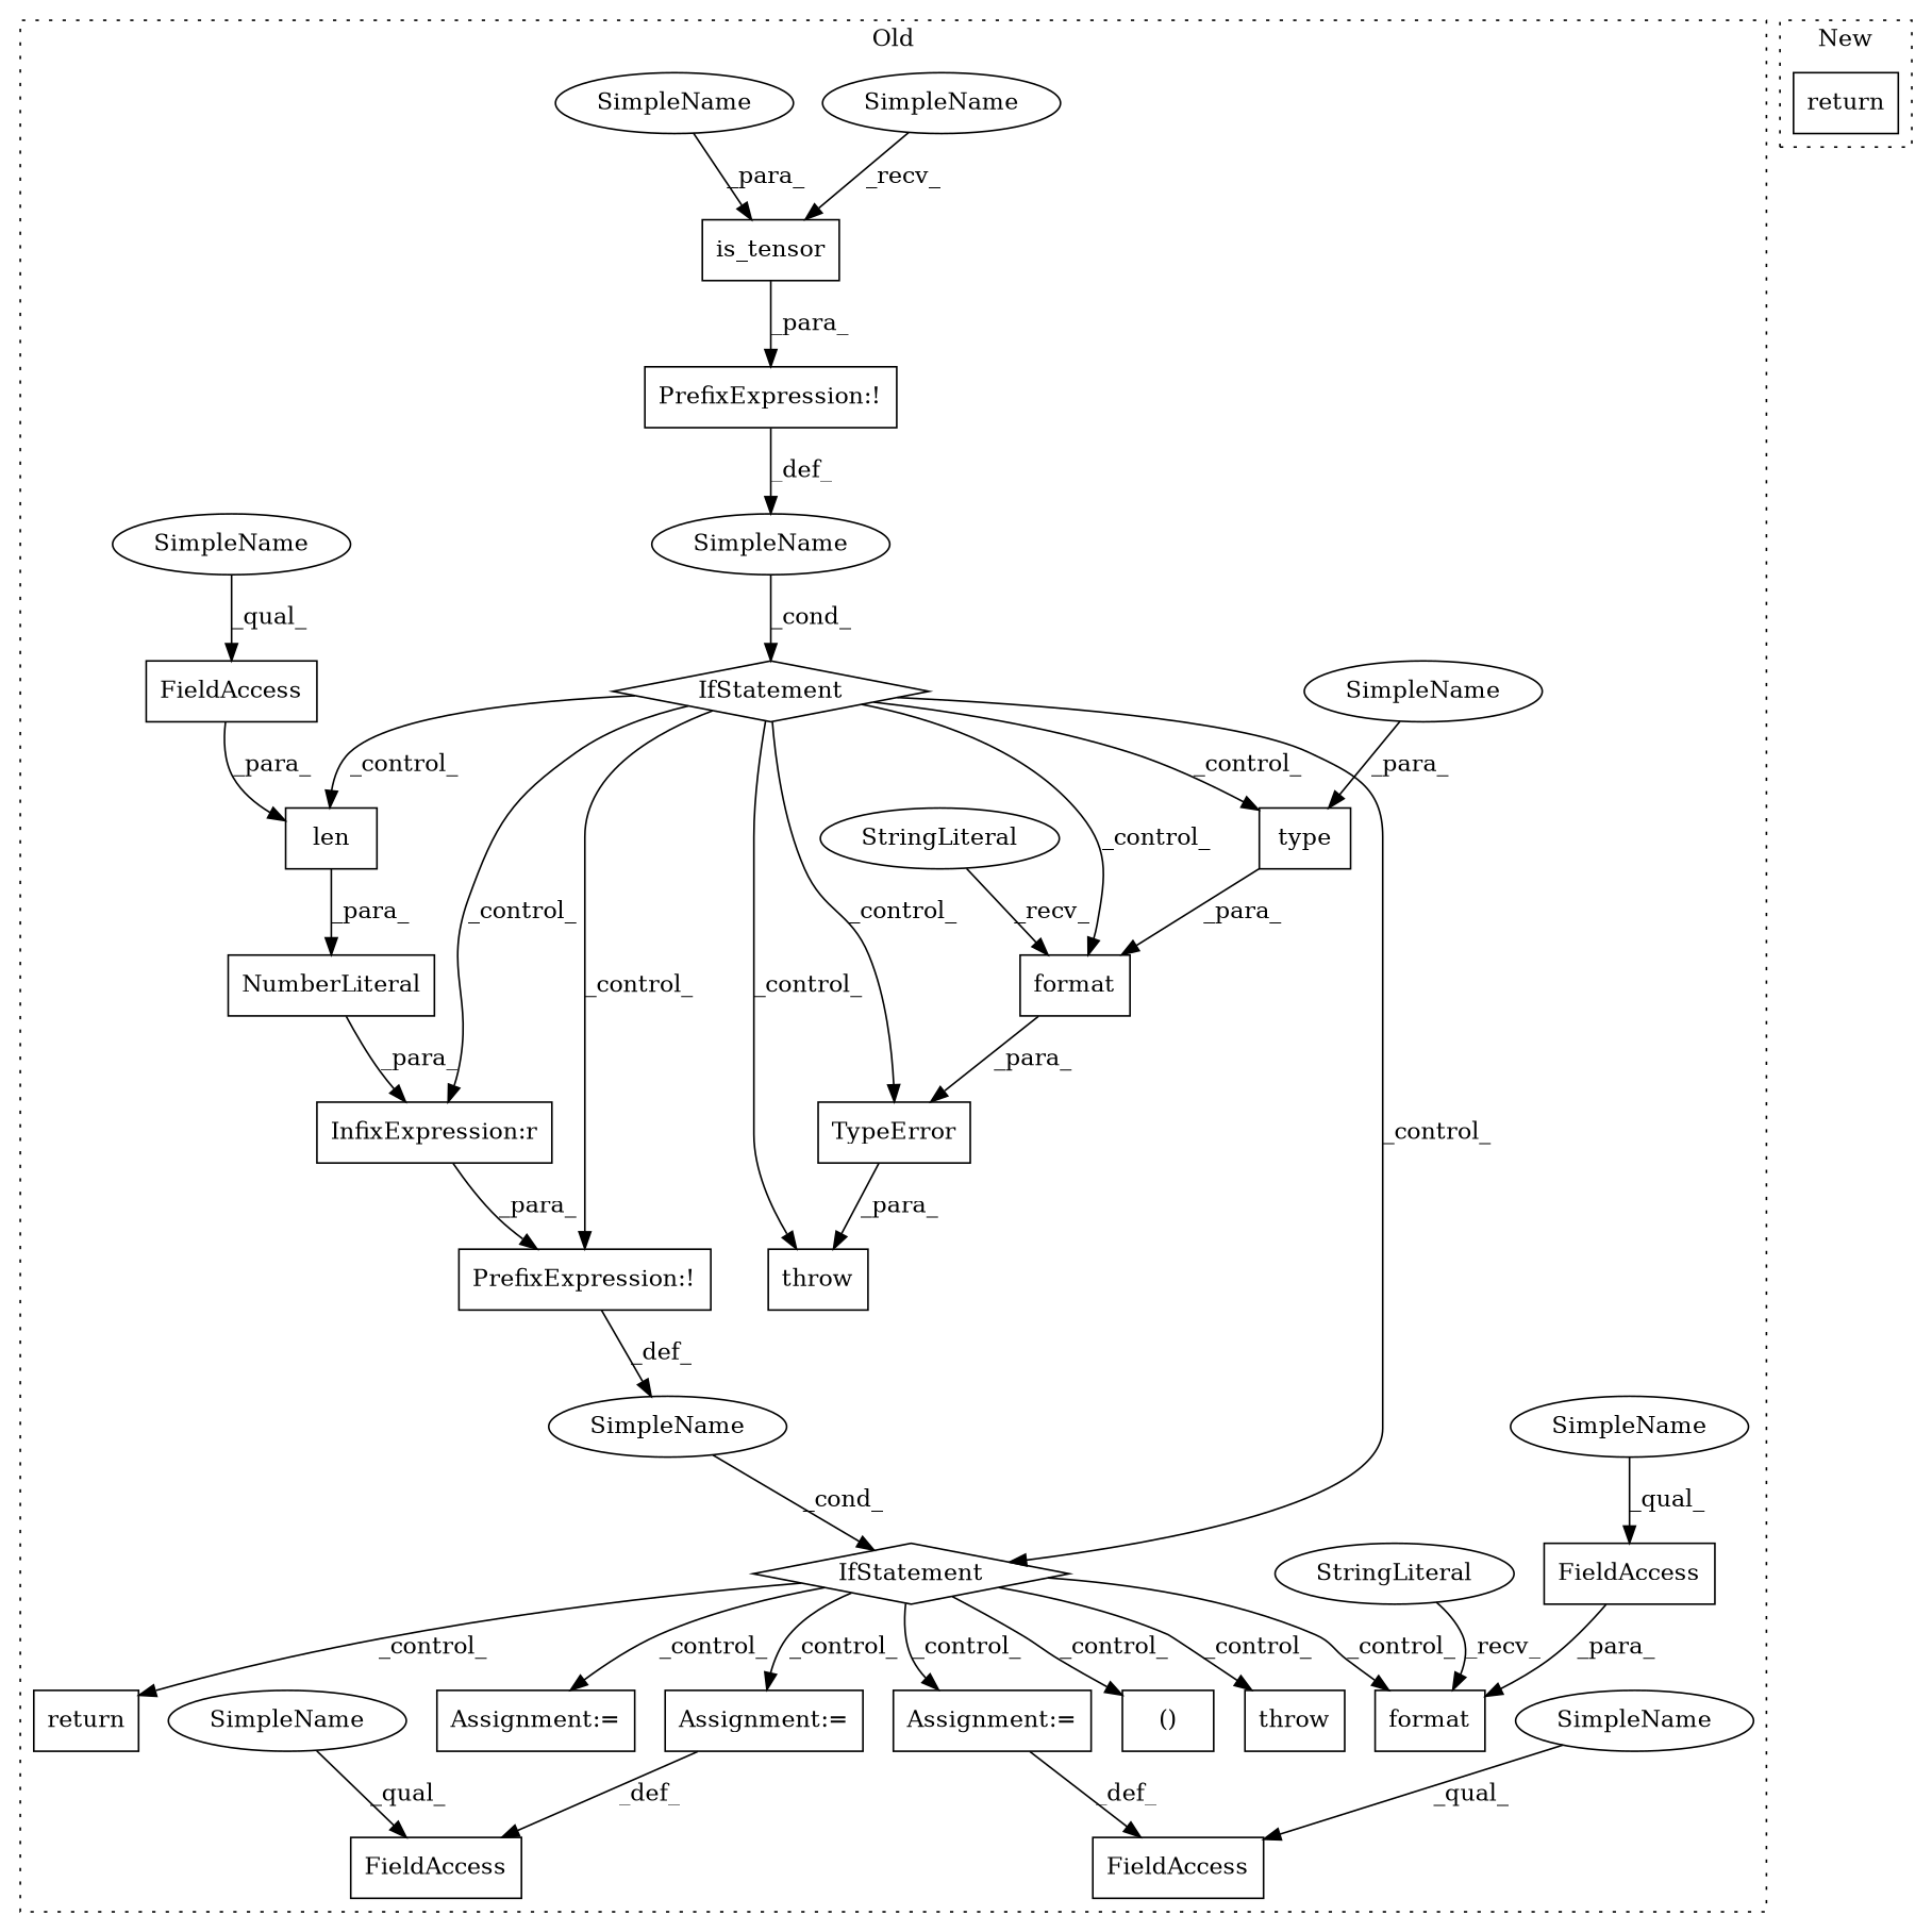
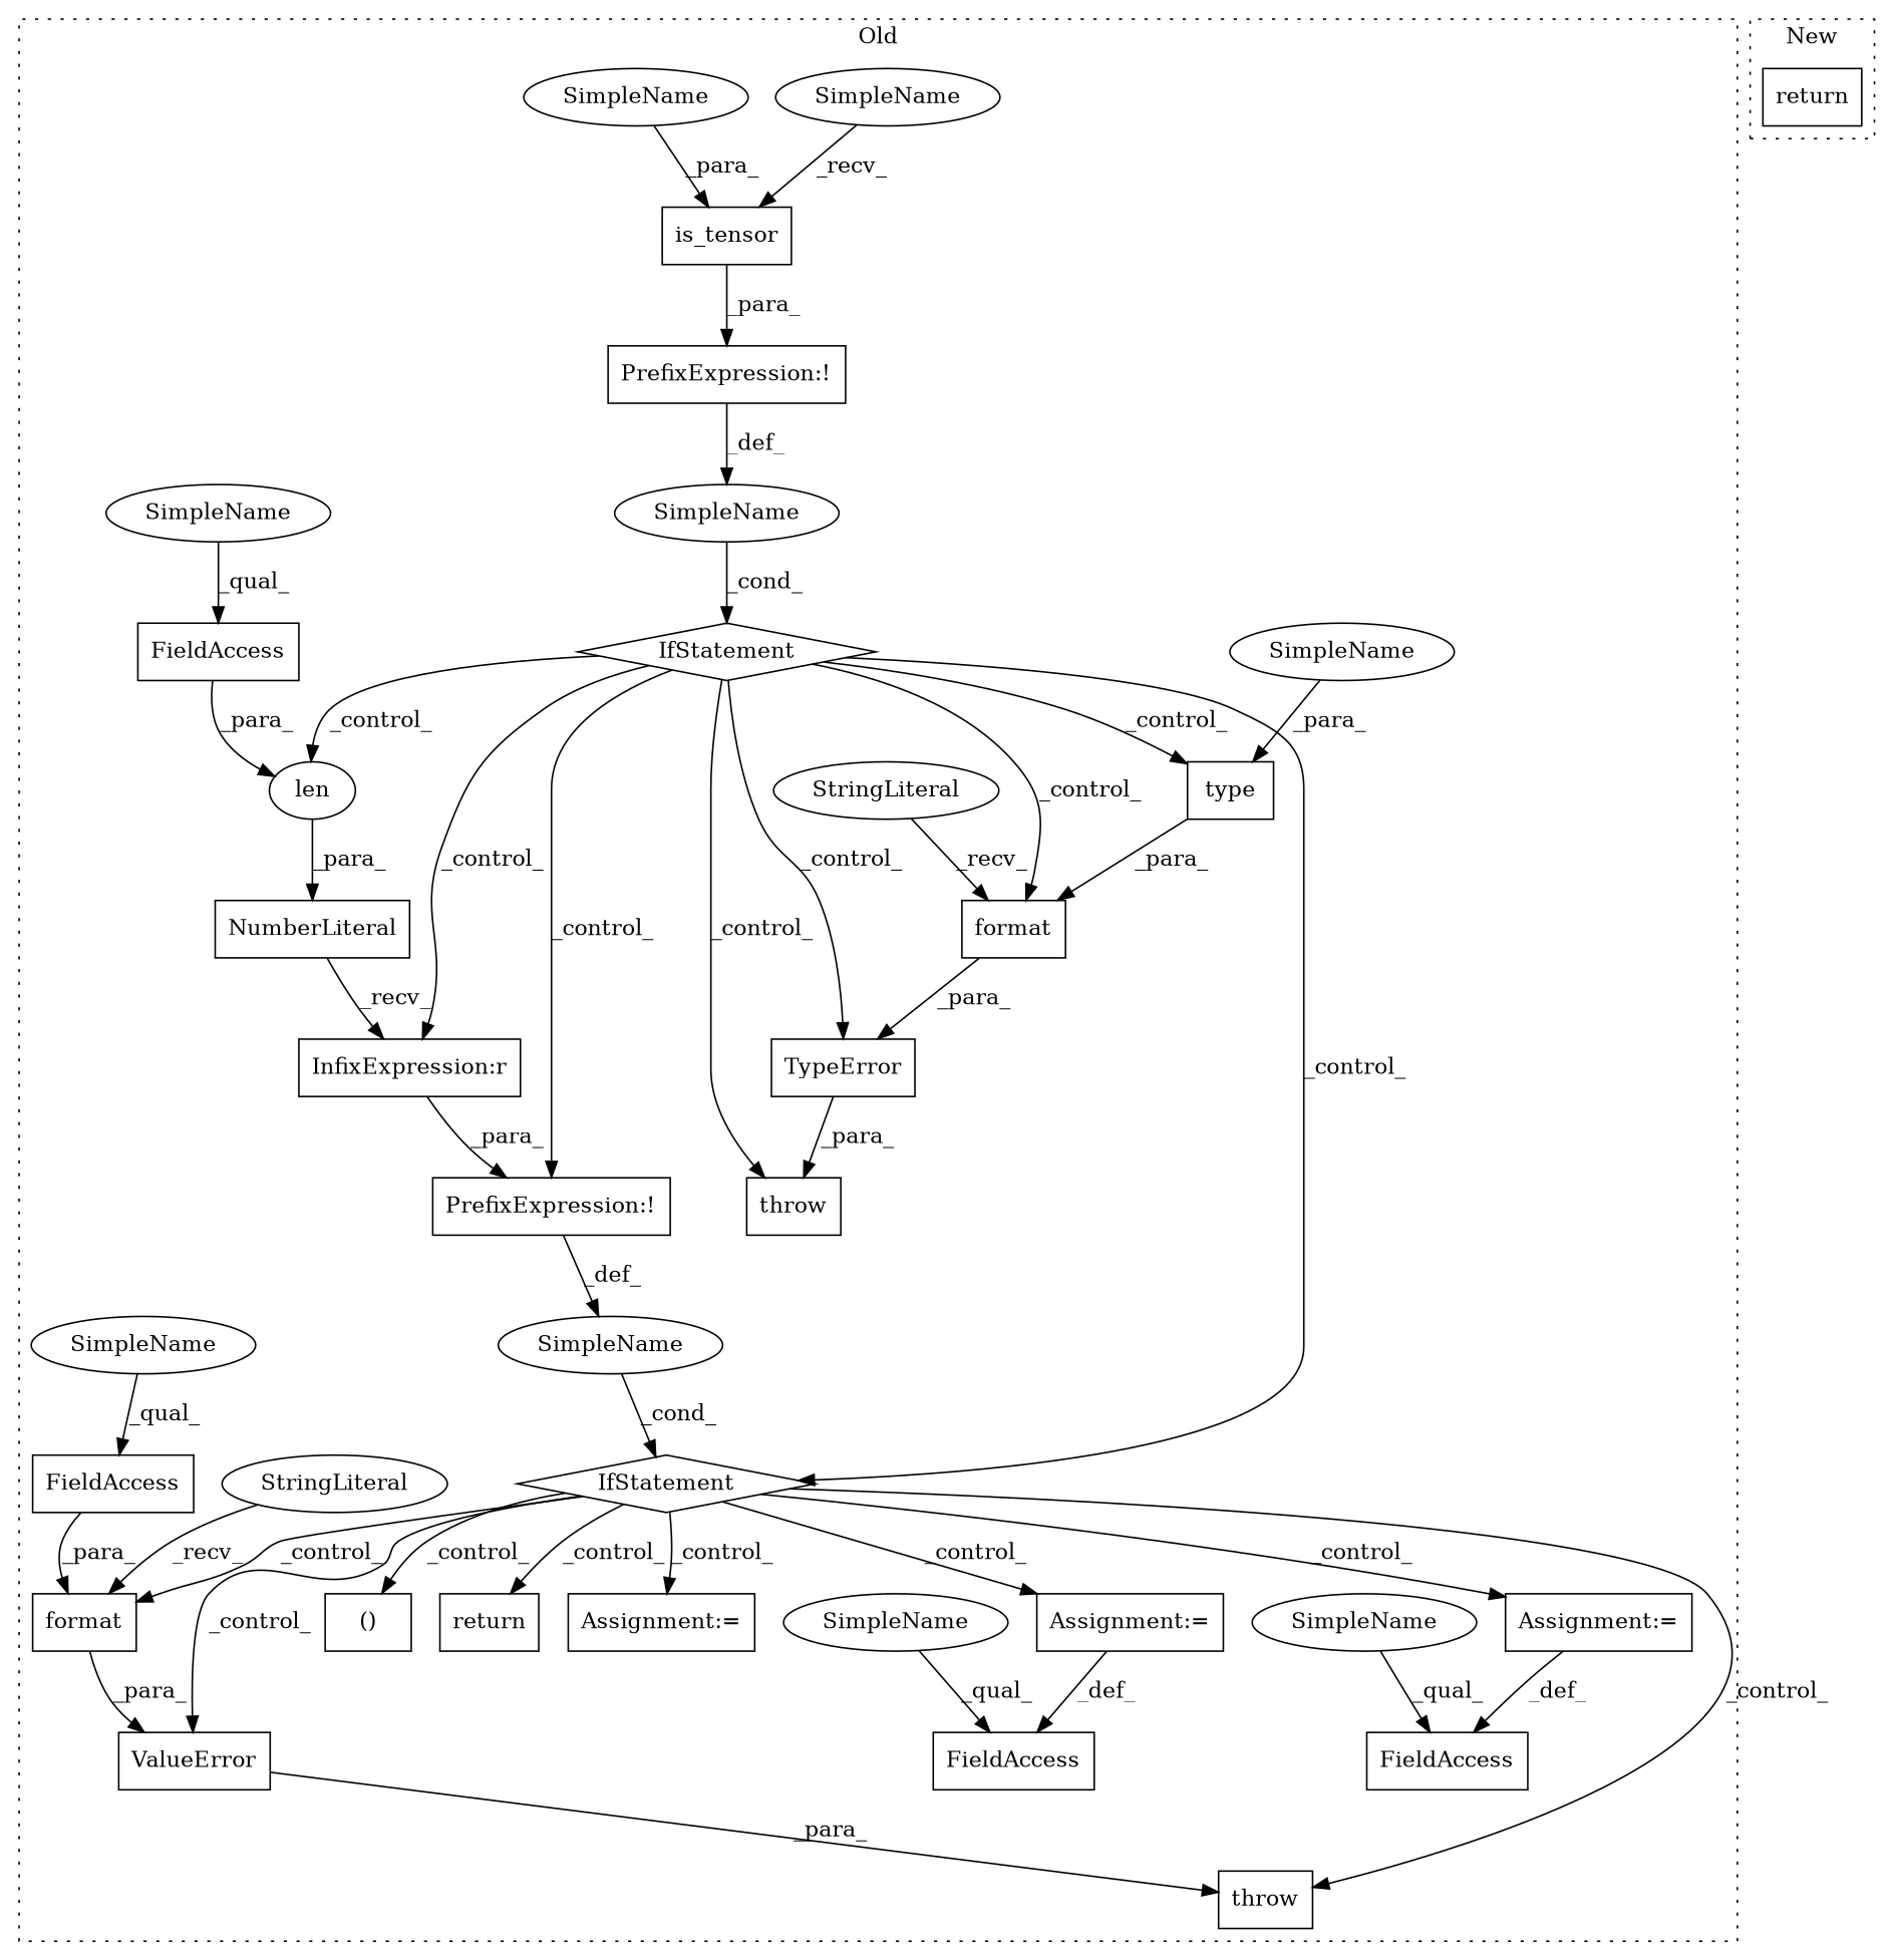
  digraph {
    node [a=42 l=5 shape=box]
-   n1 [a=32 l="4,1" label=len s="4209,4224"]
+   n1 [a=32 l="4,1" label=len s="4209,4224" shape=ellipse]
    n2 [a=27 l=4 label="InfixExpression:r" s=4225]
    n3 [a=25 l="4,2" label=IfStatement s="4203,4231" shape=diamond]
    n4 [a=34 l=1 label=NumberLiteral s=4229]
    n5 [a=7 l=1 label="Assignment:=" s=4592]
    n6 [label=SimpleName shape=ellipse l=""]
    n7 [a=7 l=1 label="Assignment:=" s=4410]
    n8 [a=22 l=11 label=FieldAccess s=4213]
    n9 [a=106 l=59 label="()" s=4513]
    n10 [a=7 l=1 label="Assignment:=" s=4352]
+   n11 [a=32 l="11,1" label=ValueError s="4247,4327"]
    n12 [a=53 l=6 label=throw s=4241]
    n13 [a=32 l="10,1" label=is_tensor s="4086,4101"]
    n14 [a=32 l="5,1" label=type s="4178,4188"]
    n15 [a=22 l=12 label=FieldAccess s=4398]
    n16 [a=38 l=1 label="PrefixExpression:!" s=4079]
    n17 [a=38 l=1 label="PrefixExpression:!" s=4207]
    n18 [a=32 l="7,1" label=format s="4171,4189"]
    n19 [a=32 l="7,1" label=format s="4308,4326"]
    n20 [label=SimpleName shape=ellipse l=""]
    n21 [a=45 l=42 label=StringLiteral s=4128 shape=ellipse]
    n22 [a=45 l=49 label=StringLiteral s=4258 shape=ellipse]
    n23 [a=53 l=6 label=throw s=4112]
    n24 [a=22 l=12 label=FieldAccess s=4340]
    n25 [a=22 l=11 label=FieldAccess s=4315]
    n26 [a=25 l="4,2" label=IfStatement s="4075,4102" shape=diamond]
    n27 [a=32 l="10,1" label=TypeError s="4118,4190"]
    n28 [a=41 l=7 label=return s=4645]
    n29 [label=SimpleName s=4340 shape=ellipse]
    n30 [label=SimpleName s=4080 shape=ellipse]
    n31 [label=SimpleName s=4398 shape=ellipse]
    n32 [label=SimpleName s=4315 shape=ellipse]
    n33 [label=SimpleName s=4213 shape=ellipse]
    n34 [label=SimpleName s=4096 shape=ellipse]
    n35 [label=SimpleName s=4183 shape=ellipse]
    n36 [a=41 l=7 label=return s=5023]
    subgraph cluster_1 {
      label=Old
      style=dotted
      n1
      n2
      n3
      n4
      n5
      n6
      n7
      n8
      n9
      n10
+     n11
      n12
      n13
      n14
      n15
      n16
      n17
      n18
      n19
      n20
      n21
      n22
      n23
      n24
      n25
      n26
      n27
      n28
      n29
      n30
      n31
      n32
      n33
      n34
      n35
    }
    subgraph cluster_2 {
      label=New
      style=dotted
      n36
    }
    n1 -> n4 [label=_para_]
    n2 -> n17 [label=_para_]
    n3 -> n5 [label=_control_]
    n3 -> n7 [label=_control_]
    n3 -> n9 [label=_control_]
    n3 -> n10 [label=_control_]
+   n3 -> n11 [label=_control_]
    n3 -> n12 [label=_control_]
    n3 -> n19 [label=_control_]
    n3 -> n28 [label=_control_]
-   n4 -> n2 [label=_para_]
+   n4 -> n2 [label=_recv_]
    n6 -> n3 [label=_cond_]
    n7 -> n15 [label=_def_]
    n8 -> n1 [label=_para_]
    n10 -> n24 [label=_def_]
+   n11 -> n12 [label=_para_]
    n13 -> n16 [label=_para_]
    n14 -> n18 [label=_para_]
    n16 -> n20 [label=_def_]
    n17 -> n6 [label=_def_]
    n18 -> n27 [label=_para_]
+   n19 -> n11 [label=_para_]
    n20 -> n26 [label=_cond_]
    n21 -> n18 [label=_recv_]
    n22 -> n19 [label=_recv_]
    n25 -> n19 [label=_para_]
    n26 -> n1 [label=_control_]
    n26 -> n2 [label=_control_]
    n26 -> n3 [label=_control_]
    n26 -> n14 [label=_control_]
    n26 -> n17 [label=_control_]
    n26 -> n18 [label=_control_]
    n26 -> n23 [label=_control_]
    n26 -> n27 [label=_control_]
    n27 -> n23 [label=_para_]
    n29 -> n24 [label=_qual_]
    n30 -> n13 [label=_recv_]
    n31 -> n15 [label=_qual_]
    n32 -> n25 [label=_qual_]
    n33 -> n8 [label=_qual_]
    n34 -> n13 [label=_para_]
    n35 -> n14 [label=_para_]
  }
